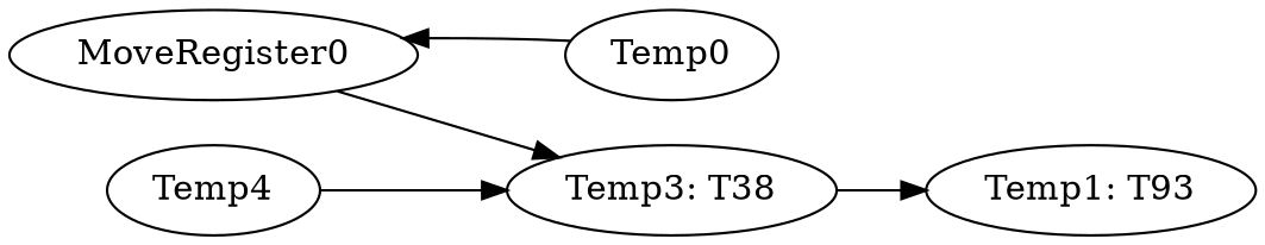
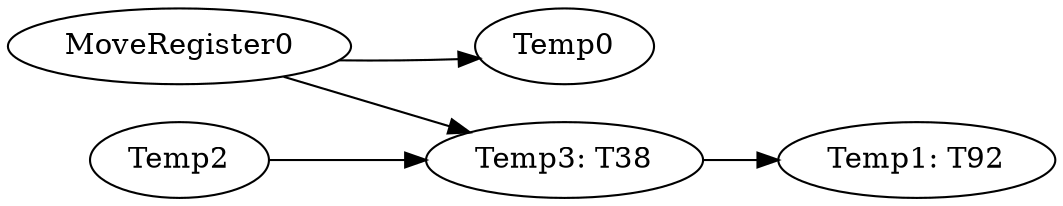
  digraph {
    ordering=out
    rankdir=LR
    MoveRegister0
    Temp0
    "Temp3: T38"
-   Temp2 [label=Temp4]
-   "Temp1: T92" [label="Temp1: T93"]
-   Temp0 -> MoveRegister0
+   Temp2
+   "Temp1: T92"
+   MoveRegister0 -> Temp0
    MoveRegister0 -> "Temp3: T38"
    "Temp3: T38" -> "Temp1: T92"
    Temp2 -> "Temp3: T38"
  }
